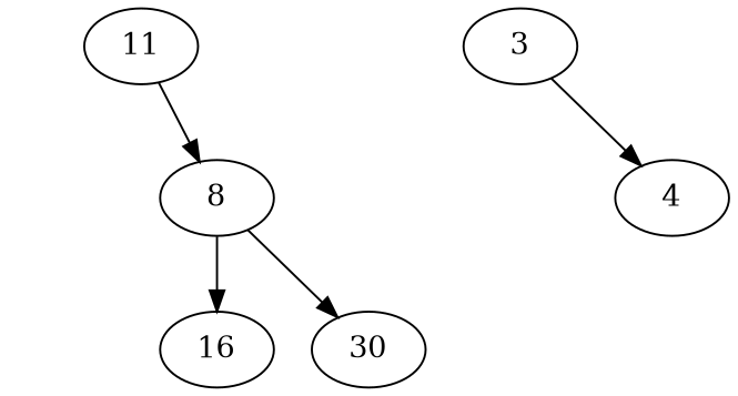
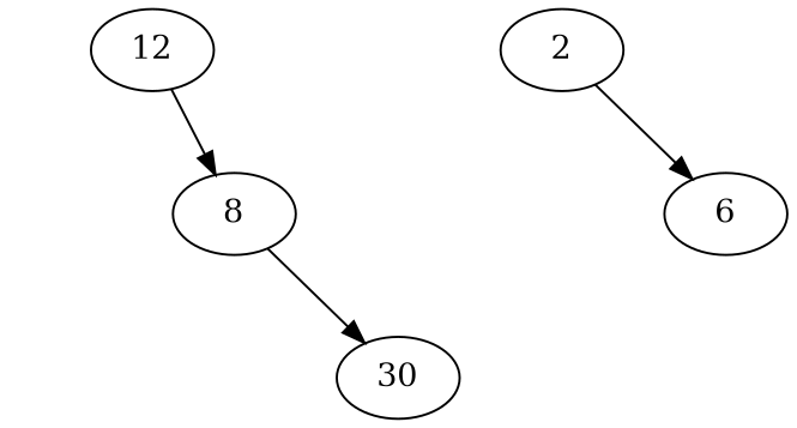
  digraph {
    a [style=invis]
-   12 [label=11]
+   12
    b [style=invis]
    8
    c [style=invis]
-   3
+   3 [label=2]
    d [style=invis]
-   16
    n9 [label=30]
-   4
+   4 [label=6]
    subgraph sub_1 {
      a
      12
    }
    subgraph sub_2 {
      b
      8
    }
    subgraph sub_3 {
      c
      3
    }
    subgraph sub_4 {
      3
      d
    }
    12 -> a [style=invis]
    12 -> 8
    8 -> b [style=invis]
-   8 -> 16
    8 -> n9
    3 -> c [style=invis]
    3 -> d [style=invis]
    3 -> 4
  }
